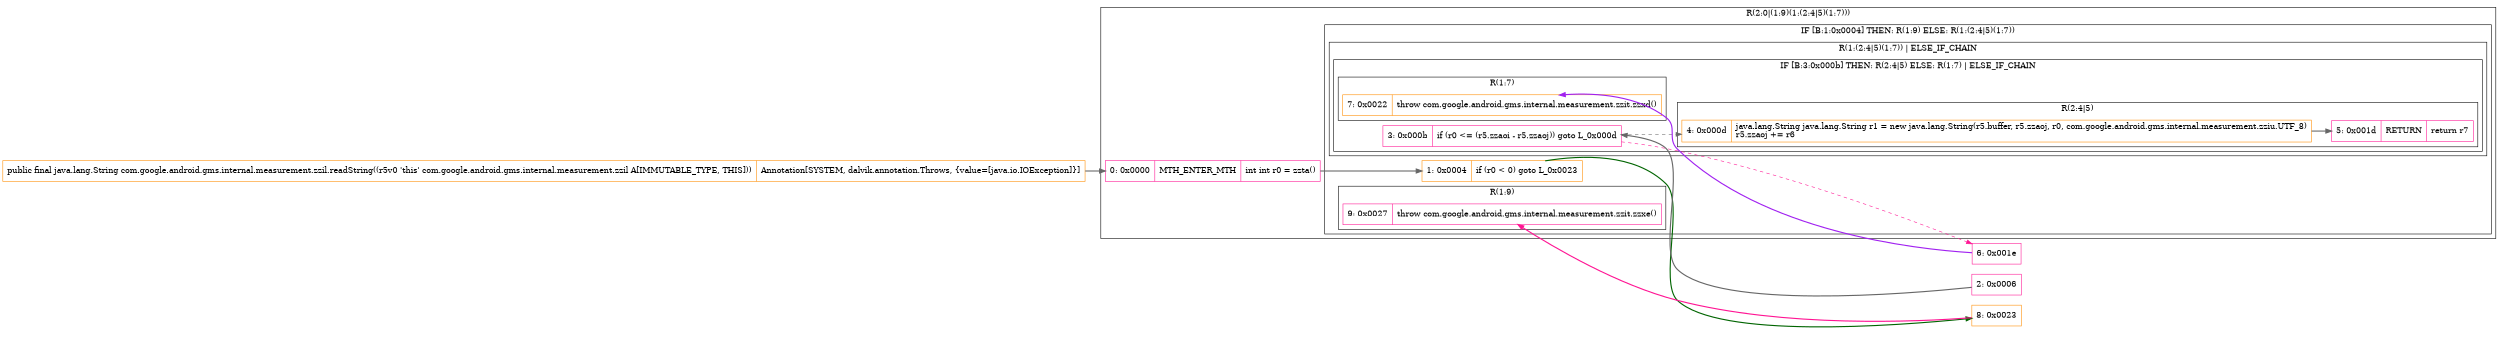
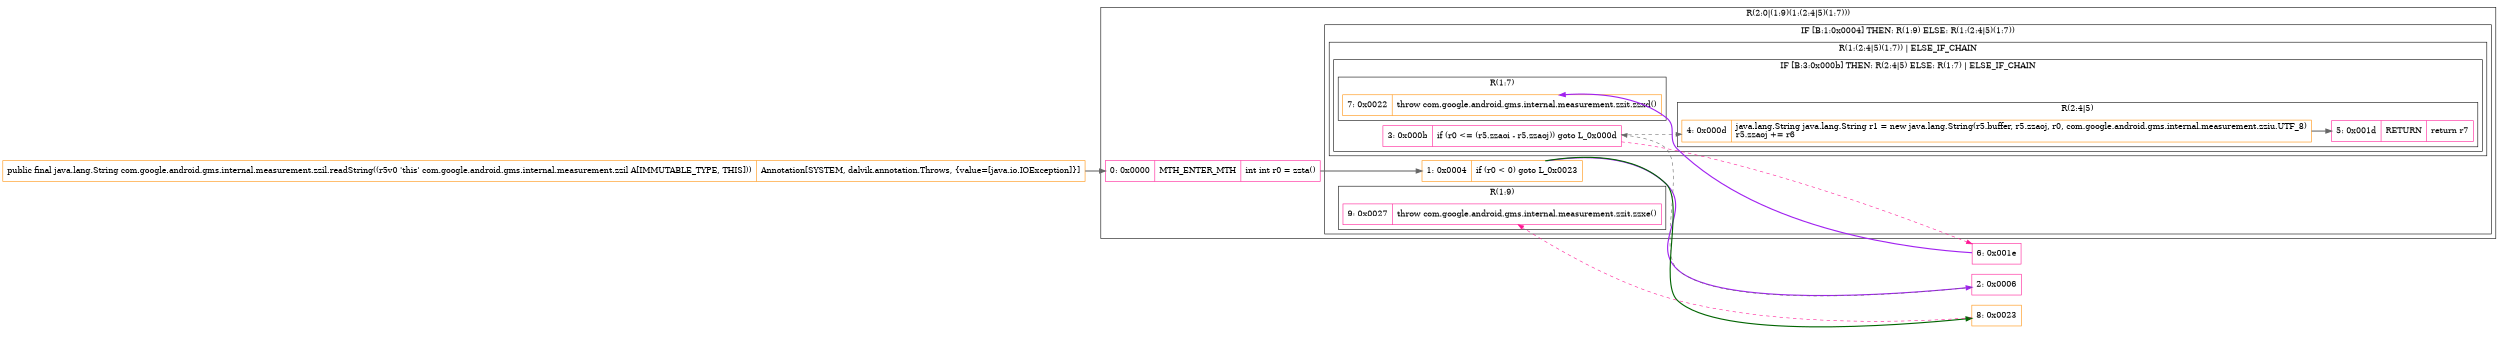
  digraph {
    rankdir=LR
    node [color=deeppink shape=record]
    edge [color=gray40 style=bold]
    n1 [label="{9\:\ 0x0027|throw com.google.android.gms.internal.measurement.zzit.zzxe()\l}"]
    n2 [color=darkorange label="{4\:\ 0x000d|java.lang.String java.lang.String r1 = new java.lang.String(r5.buffer, r5.zzaoj, r0, com.google.android.gms.internal.measurement.zziu.UTF_8)\lr5.zzaoj += r6\l}"]
    n3 [label="{5\:\ 0x001d|RETURN\l|return r7\l}"]
    n4 [color=darkorange label="{7\:\ 0x0022|throw com.google.android.gms.internal.measurement.zzit.zzxd()\l}"]
    n5 [label="{3\:\ 0x000b|if (r0 \<= (r5.zzaoi \- r5.zzaoj)) goto L_0x000d\l}"]
    n6 [color=darkorange label="{1\:\ 0x0004|if (r0 \< 0) goto L_0x0023\l}"]
    n7 [label="{0\:\ 0x0000|MTH_ENTER_MTH\l|int int r0 = zzta()\l}"]
    n8 [label="{6\:\ 0x001e}"]
    n9 [label="{2\:\ 0x0006}"]
    n10 [color=darkorange label="{8\:\ 0x0023}"]
    n11 [color=darkorange label="{public final java.lang.String com.google.android.gms.internal.measurement.zzil.readString((r5v0 'this' com.google.android.gms.internal.measurement.zzil A[IMMUTABLE_TYPE, THIS]))  | Annotation[SYSTEM, dalvik.annotation.Throws, \{value=[java.io.IOException]\}]\l}"]
    subgraph cluster_1 {
      label="R(2:0|(1:9)(1:(2:4|5)(1:7)))"
      n7
      subgraph cluster_2 {
        label="IF [B:1:0x0004] THEN: R(1:9) ELSE: R(1:(2:4|5)(1:7))"
        n6
        subgraph cluster_3 {
          label="R(1:9)"
          n1
        }
        subgraph cluster_4 {
          label="R(1:(2:4|5)(1:7)) | ELSE_IF_CHAIN\l"
          subgraph cluster_5 {
            label="IF [B:3:0x000b] THEN: R(2:4|5) ELSE: R(1:7) | ELSE_IF_CHAIN\l"
            n5
            subgraph cluster_6 {
              label="R(2:4|5)"
              n2
              n3
            }
            subgraph cluster_7 {
              label="R(1:7)"
              n4
            }
          }
        }
      }
    }
    n2 -> n3
    n5 -> n2 [style=dashed]
    n5 -> n8 [color=deeppink style=dashed]
+   n6 -> n9 [color=purple]
    n6 -> n10 [color=darkgreen]
    n7 -> n6
    n8 -> n4 [color=purple]
-   n9 -> n5
-   n10 -> n1 [color=deeppink]
+   n9 -> n5 [style=dashed]
+   n10 -> n1 [color=deeppink style=dashed]
    n11 -> n7
  }
